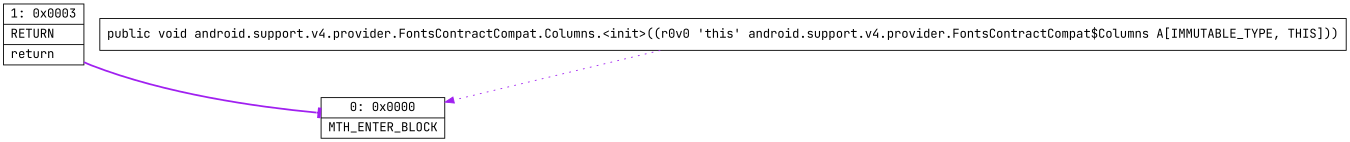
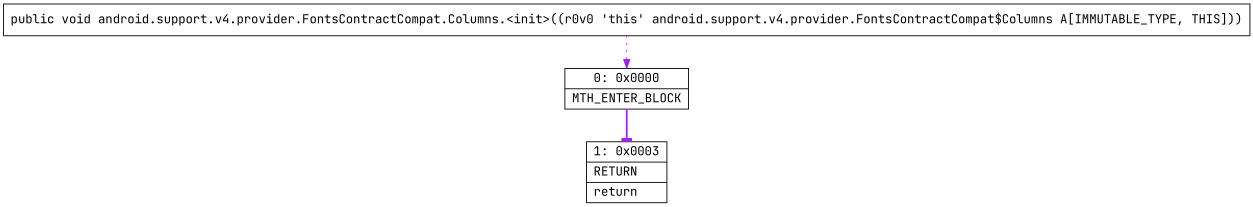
  digraph {
    fontname="JetBrains Mono"
    node [shape=record fontname="JetBrains Mono"]
    edge [color=purple fontname="JetBrains Mono"]
    n1 [label="{0\:\ 0x0000|MTH_ENTER_BLOCK\l}"]
    n2 [label="{1\:\ 0x0003|RETURN\l|return\l}"]
    n3 [label="{public void android.support.v4.provider.FontsContractCompat.Columns.\<init\>((r0v0 'this' android.support.v4.provider.FontsContractCompat$Columns A[IMMUTABLE_TYPE, THIS])) }"]
-   n2 -> n1 [style=bold arrowhead=tee]
+   n1 -> n2 [style=bold arrowhead=tee]
    n3 -> n1 [style=dotted arrowhead=normal]
  }
